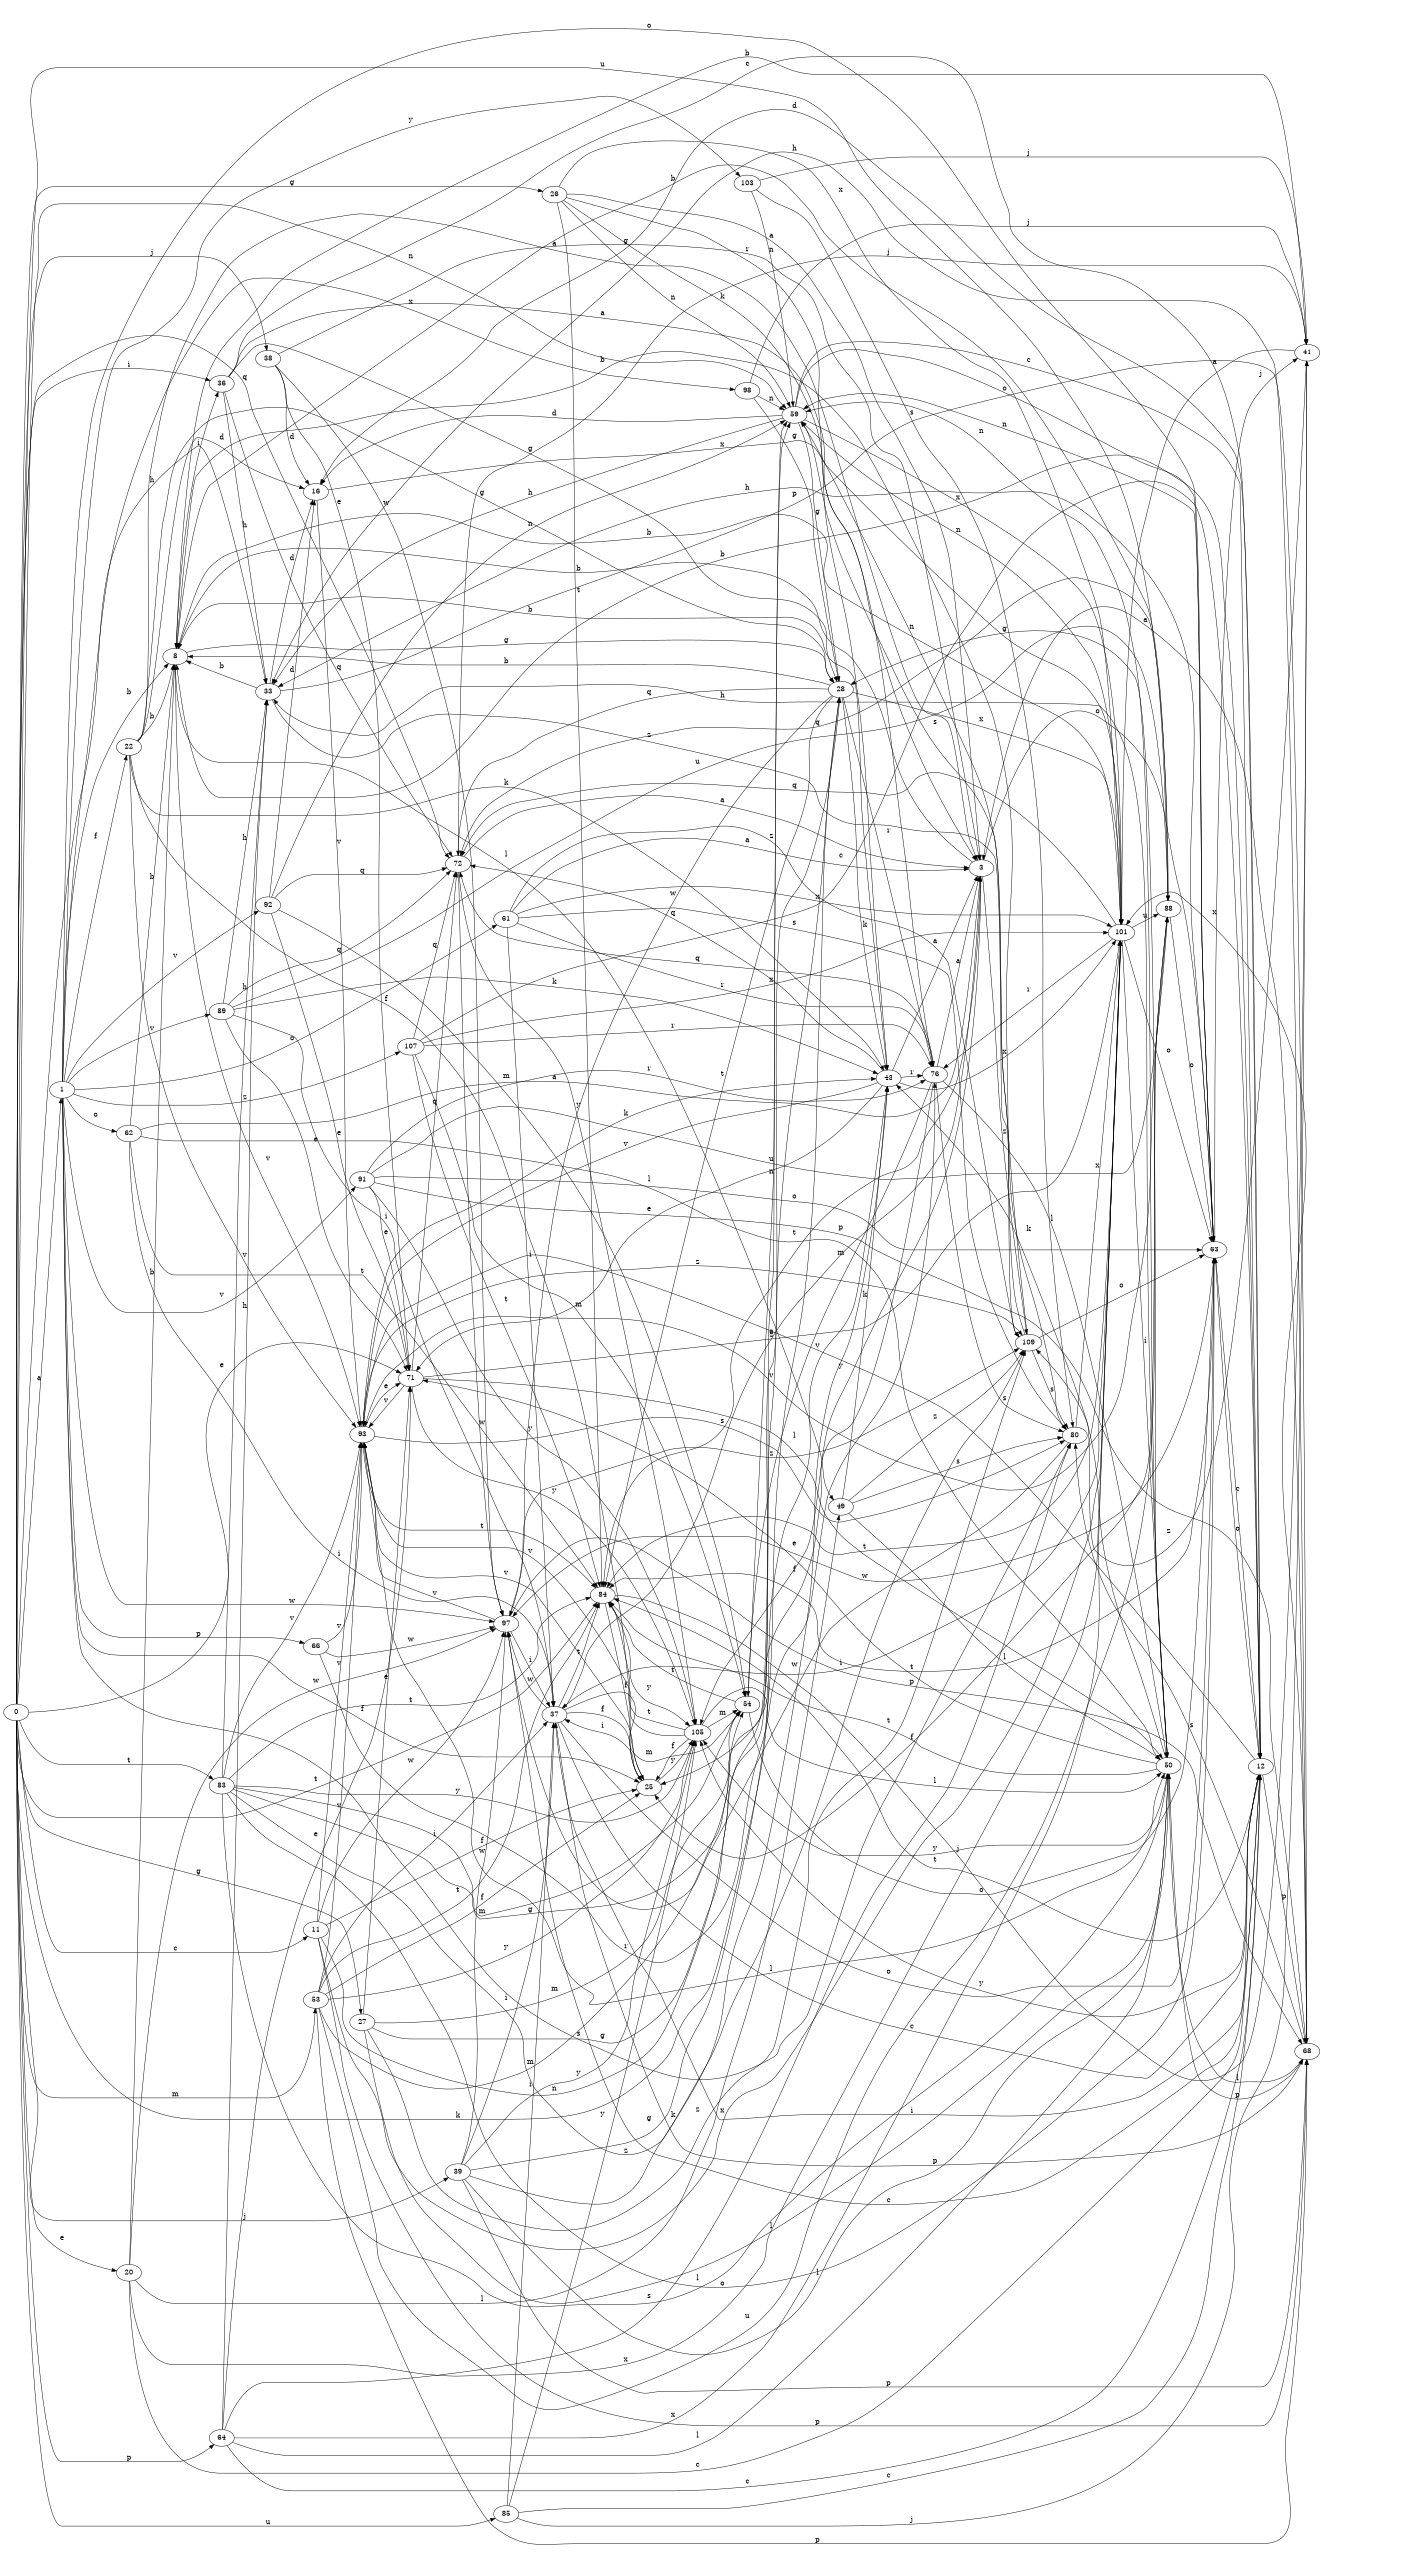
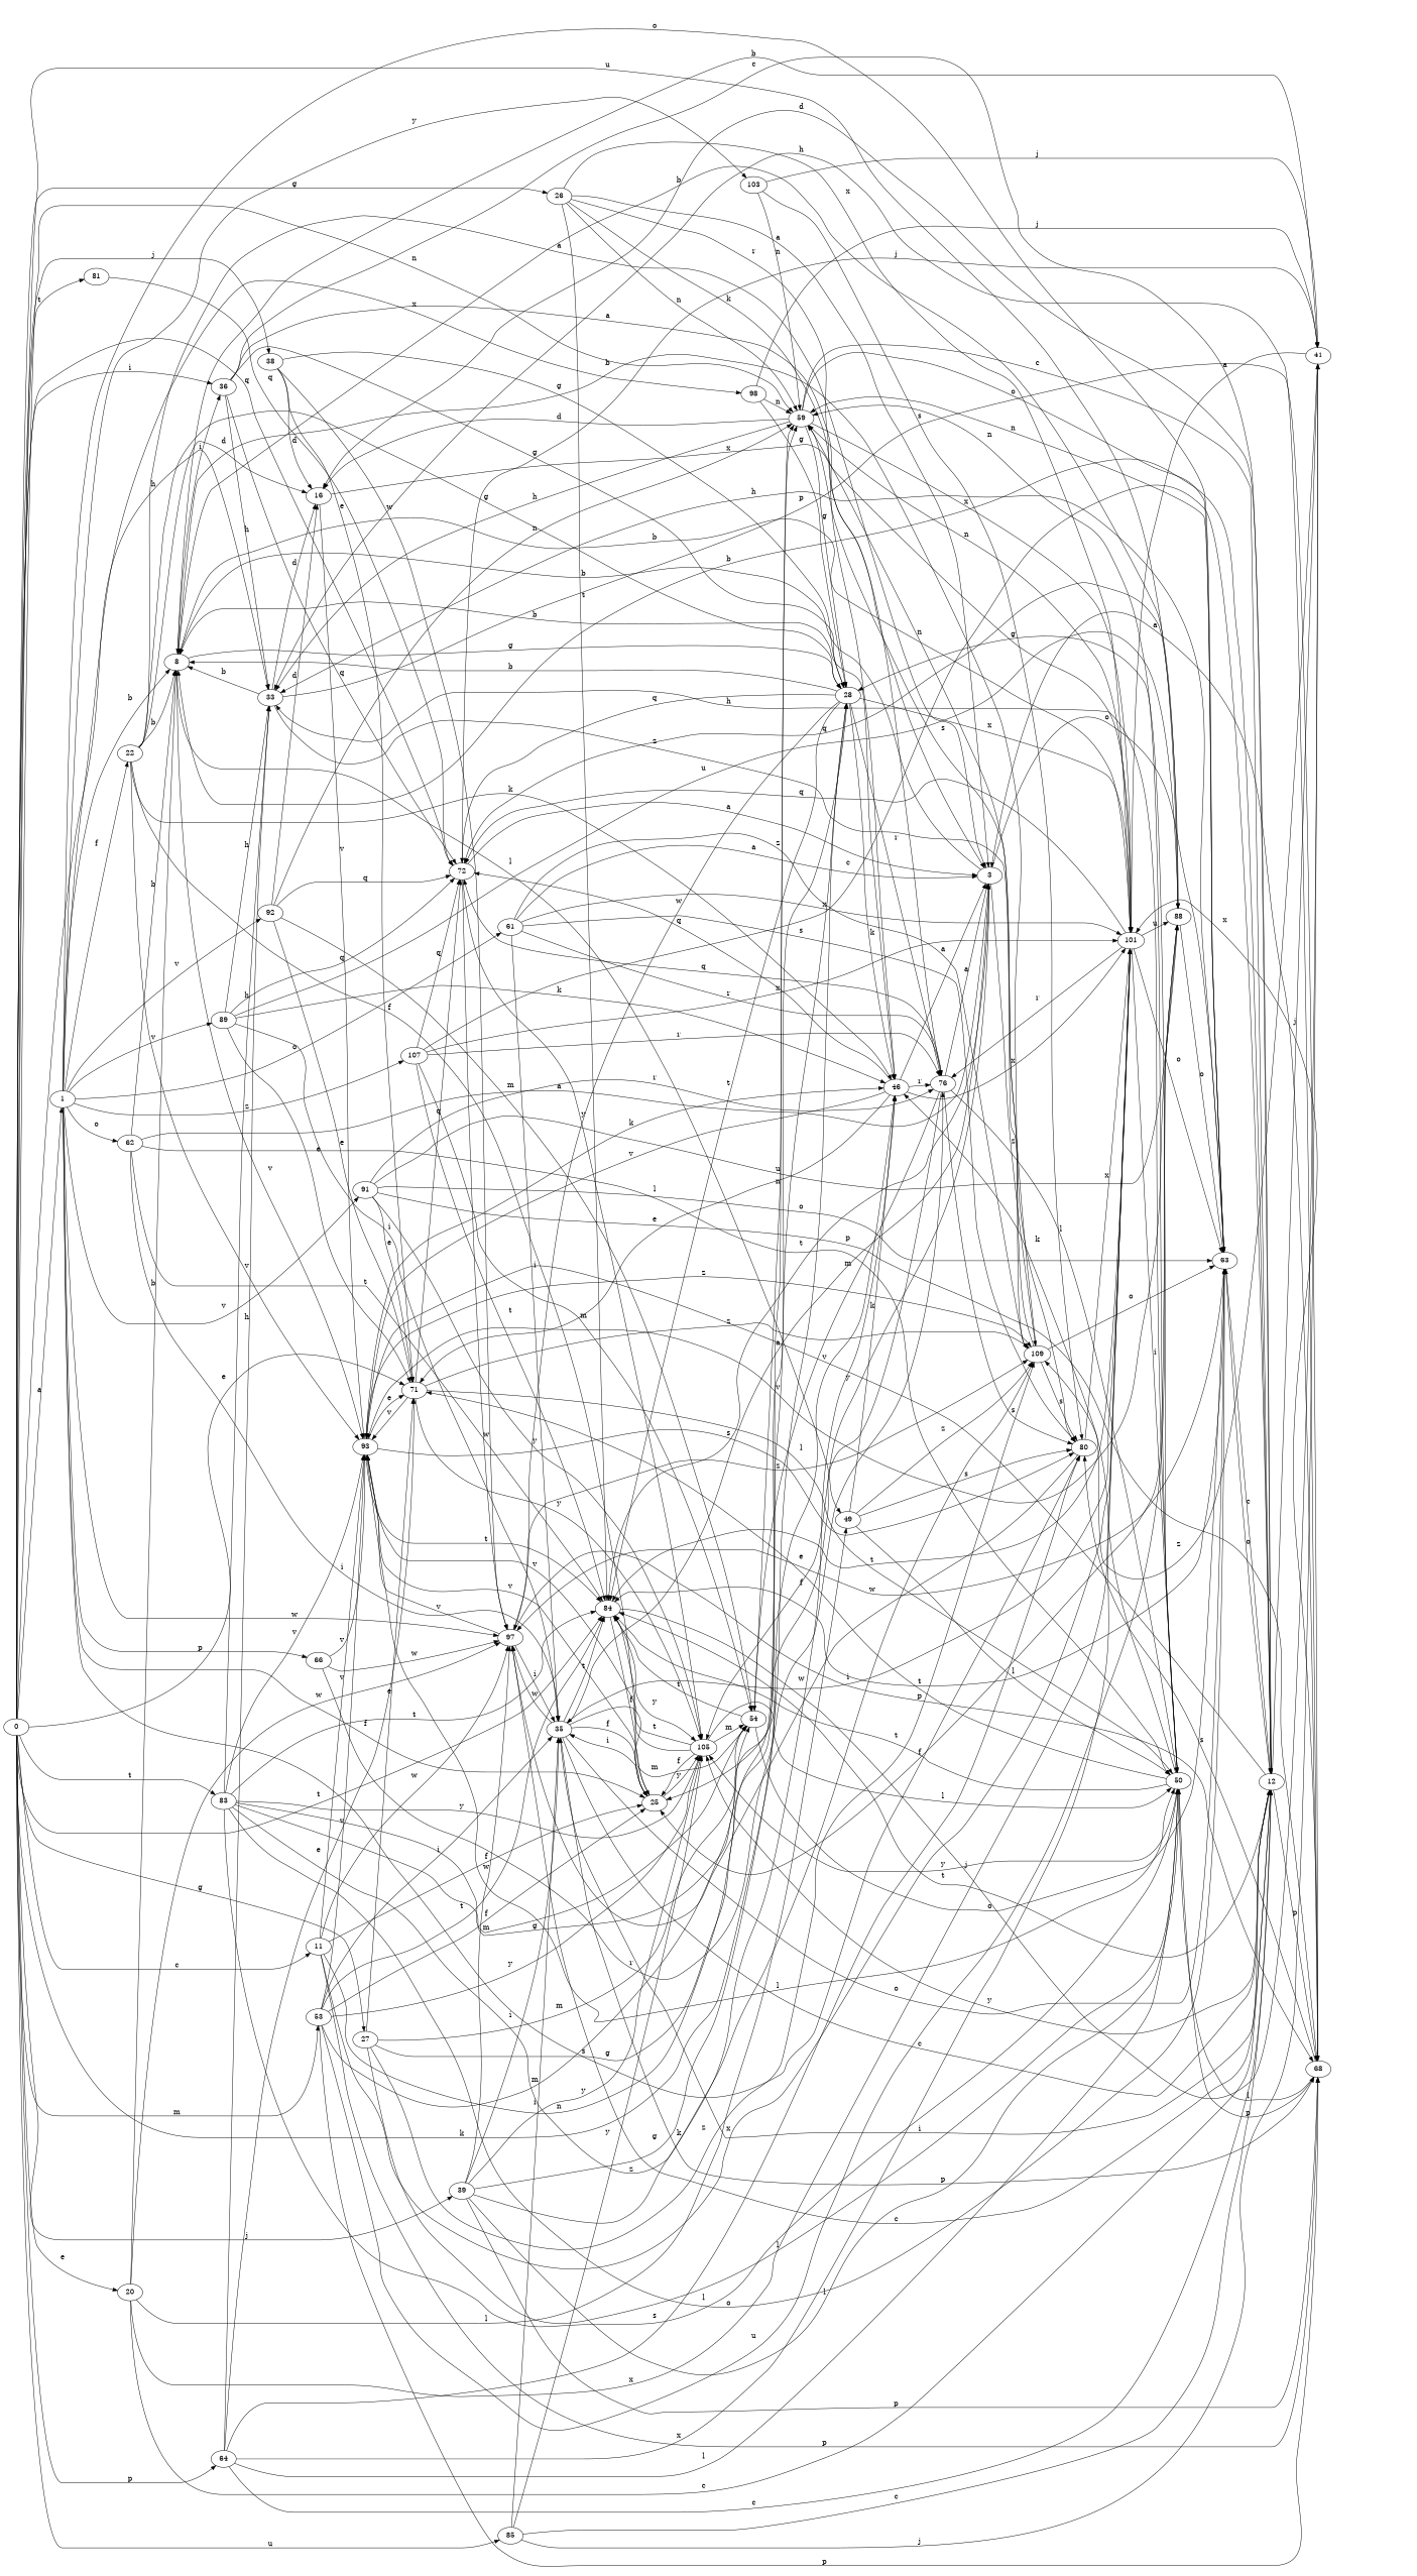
  strict digraph {
    rankdir=LR
    0
    1
    11
    20
    n5 [label=71]
    26
    27
    33
    36
    38
    39
-   46 [label=43]
+   46
    53
    59
    64
    72
+   81
    83
    84
    85
    88
    8
    22
    25
    61
    62
    63
    66
    80
    89
    91
    92
    97
    98
    103
    107
    93
    68
    101
    49
    12
    105
    109
    50
    3
    76
    28
    54
    16
-   37
+   37 [label=35]
    41
    0 -> 1 [label=a]
    0 -> 11 [label=c]
    0 -> 20 [label=e]
    0 -> n5 [label=e]
    0 -> 26 [label=g]
    0 -> 27 [label=g]
    0 -> 33 [label=h]
    0 -> 36 [label=i]
    0 -> 38 [label=j]
    0 -> 39 [label=j]
    0 -> 46 [label=k]
    0 -> 53 [label=m]
    0 -> 59 [label=n]
    0 -> 64 [label=p]
    0 -> 72 [label=q]
+   0 -> 81 [label=t]
    0 -> 83 [label=t]
    0 -> 84 [label=t]
    0 -> 85 [label=u]
    0 -> 88 [label=u]
    1 -> 8 [label=b]
    1 -> 22 [label=f]
    1 -> 25 [label=f]
    1 -> 61 [label=o]
    1 -> 62 [label=o]
    1 -> 63 [label=o]
    1 -> 66 [label=p]
    1 -> 80 [label=s]
    1 -> 89 [label=v]
    1 -> 91 [label=v]
    1 -> 92 [label=v]
    1 -> 97 [label=w]
    1 -> 98 [label=x]
    1 -> 103 [label=y]
    1 -> 107 [label=z]
    11 -> 59 [label=n]
    11 -> 25 [label=f]
    11 -> 97 [label=w]
    11 -> 93 [label=v]
    11 -> 68 [label=p]
    11 -> 101 [label=x]
    20 -> 8 [label=b]
    20 -> 97 [label=w]
    20 -> 101 [label=x]
    20 -> 49 [label=l]
    20 -> 12 [label=c]
    n5 -> 72 [label=q]
    n5 -> 93 [label=v]
    n5 -> 105 [label=y]
-   n5 -> 101 [label=z]
+   n5 -> 109 [label=z]
    n5 -> 50 [label=l]
    26 -> 46 [label=k]
    26 -> 59 [label=n]
    26 -> 84 [label=t]
    26 -> 101 [label=x]
    26 -> 3 [label=a]
    26 -> 76 [label=r]
    27 -> n5 [label=e]
    27 -> 109 [label=z]
    27 -> 50 [label=l]
    27 -> 28 [label=g]
    27 -> 54 [label=m]
    33 -> 8 [label=b]
    33 -> 68 [label=p]
    33 -> 109 [label=z]
    33 -> 16 [label=d]
    36 -> 33 [label=h]
    36 -> 72 [label=q]
    36 -> 12 [label=c]
    36 -> 3 [label=a]
    36 -> 28 [label=g]
    38 -> n5 [label=e]
    38 -> 97 [label=w]
-   38 -> 3 [label=g]
+   38 -> 28 [label=g]
    38 -> 16 [label=d]
    39 -> 46 [label=k]
    39 -> 97 [label=w]
    39 -> 68 [label=p]
    39 -> 105 [label=y]
    39 -> 50 [label=l]
    39 -> 28 [label=g]
    39 -> 37 [label=i]
    46 -> n5 [label=e]
    46 -> 72 [label=q]
    46 -> 8 [label=b]
    46 -> 93 [label=v]
    46 -> 101 [label=x]
    46 -> 3 [label=a]
    46 -> 76 [label=r]
    53 -> 84 [label=t]
    53 -> 88 [label=u]
    53 -> 25 [label=f]
    53 -> 93 [label=v]
    53 -> 68 [label=p]
    53 -> 105 [label=y]
    53 -> 54 [label=m]
    53 -> 37 [label=i]
    59 -> 33 [label=h]
    59 -> 63 [label=o]
    59 -> 80 [label=s]
    59 -> 101 [label=x]
    59 -> 12 [label=c]
    59 -> 28 [label=g]
    59 -> 16 [label=d]
    64 -> n5 [label=e]
    64 -> 33 [label=h]
    64 -> 80 [label=s]
    64 -> 101 [label=x]
    64 -> 12 [label=c]
    64 -> 50 [label=l]
    72 -> 97 [label=w]
    72 -> 105 [label=y]
    72 -> 3 [label=a]
    72 -> 41 [label=j]
+   81 -> 72 [label=q]
    83 -> 33 [label=h]
    83 -> 84 [label=t]
    83 -> 63 [label=o]
    83 -> 93 [label=v]
    83 -> 105 [label=y]
    83 -> 109 [label=z]
    83 -> 50 [label=l]
    83 -> 28 [label=g]
    83 -> 54 [label=m]
    84 -> 25 [label=f]
    84 -> 105 [label=y]
    84 -> 41 [label=j]
    85 -> 12 [label=c]
    85 -> 105 [label=y]
    85 -> 37 [label=i]
    85 -> 41 [label=j]
    88 -> 72 [label=q]
    88 -> 8 [label=b]
    88 -> 25 [label=f]
    88 -> 63 [label=o]
    88 -> 93 [label=v]
    8 -> 36 [label=i]
    8 -> 93 [label=v]
    8 -> 49 [label=l]
    8 -> 28 [label=g]
    22 -> 46 [label=k]
    22 -> 8 [label=b]
    22 -> 25 [label=f]
    22 -> 93 [label=v]
    22 -> 3 [label=a]
    22 -> 28 [label=g]
    22 -> 16 [label=d]
    25 -> 93 [label=v]
    25 -> 105 [label=y]
    25 -> 37 [label=i]
    61 -> 80 [label=s]
    61 -> 101 [label=x]
    61 -> 109 [label=z]
    61 -> 3 [label=a]
    61 -> 76 [label=r]
    61 -> 37 [label=i]
    62 -> 84 [label=t]
    62 -> 8 [label=b]
    62 -> 50 [label=l]
    62 -> 3 [label=a]
    62 -> 37 [label=i]
    63 -> 33 [label=h]
    63 -> 59 [label=n]
    63 -> 84 [label=t]
    63 -> 97 [label=w]
    63 -> 12 [label=c]
    66 -> 97 [label=w]
    66 -> 93 [label=v]
    66 -> 76 [label=r]
    80 -> 97 [label=w]
    80 -> 101 [label=x]
    89 -> n5 [label=e]
    89 -> 33 [label=h]
    89 -> 46 [label=k]
    89 -> 72 [label=q]
    89 -> 88 [label=u]
    89 -> 37 [label=i]
    91 -> n5 [label=e]
    91 -> 88 [label=u]
    91 -> 63 [label=o]
    91 -> 68 [label=p]
    91 -> 105 [label=y]
    91 -> 76 [label=r]
    92 -> n5 [label=e]
    92 -> 59 [label=n]
    92 -> 72 [label=q]
    92 -> 54 [label=m]
    92 -> 16 [label=d]
    97 -> 93 [label=v]
    97 -> 68 [label=p]
    97 -> 12 [label=c]
    97 -> 109 [label=z]
    97 -> 37 [label=i]
    98 -> 59 [label=n]
    98 -> 28 [label=g]
    98 -> 41 [label=j]
    103 -> 59 [label=n]
    103 -> 80 [label=s]
    103 -> 41 [label=j]
    107 -> 72 [label=q]
    107 -> 84 [label=t]
    107 -> 101 [label=x]
    107 -> 12 [label=c]
    107 -> 76 [label=r]
    107 -> 54 [label=m]
    93 -> n5 [label=e]
    93 -> 46 [label=k]
    93 -> 84 [label=t]
    93 -> 80 [label=s]
    93 -> 109 [label=z]
    93 -> 50 [label=l]
    68 -> 33 [label=h]
    68 -> 80 [label=s]
    68 -> 101 [label=x]
    68 -> 50 [label=l]
    68 -> 3 [label=a]
    101 -> 59 [label=n]
    101 -> 72 [label=q]
    101 -> 84 [label=t]
    101 -> 88 [label=u]
    101 -> 8 [label=b]
    101 -> 63 [label=o]
    101 -> 50 [label=i]
    101 -> 76 [label=r]
    101 -> 37 [label=i]
    49 -> 46 [label=k]
    49 -> 80 [label=s]
    49 -> 109 [label=z]
    49 -> 50 [label=l]
    12 -> 84 [label=t]
    12 -> 8 [label=b]
    12 -> 63 [label=o]
    12 -> 93 [label=v]
    12 -> 68 [label=p]
    12 -> 105 [label=y]
    12 -> 16 [label=d]
    12 -> 37 [label=i]
-   63 -> 41 [label=j]
+   12 -> 41 [label=j]
    105 -> 84 [label=t]
    105 -> 25 [label=f]
    105 -> 93 [label=v]
    105 -> 50 [label=l]
    105 -> 54 [label=m]
    109 -> 59 [label=n]
    109 -> 8 [label=b]
    109 -> 63 [label=o]
    109 -> 80 [label=s]
    50 -> n5 [label=e]
    50 -> 33 [label=h]
    50 -> 46 [label=k]
    50 -> 59 [label=n]
    50 -> 84 [label=t]
    50 -> 68 [label=p]
    50 -> 105 [label=y]
    50 -> 28 [label=g]
    3 -> 84 [label=t]
    3 -> 8 [label=b]
    3 -> 63 [label=o]
    3 -> 105 [label=y]
    3 -> 109 [label=z]
    76 -> 72 [label=q]
    76 -> 25 [label=f]
    76 -> 80 [label=s]
    76 -> 50 [label=l]
    76 -> 3 [label=a]
    76 -> 54 [label=m]
    28 -> 46 [label=k]
    28 -> 72 [label=q]
    28 -> 84 [label=t]
    28 -> 8 [label=b]
    28 -> 97 [label=w]
    28 -> 101 [label=x]
    28 -> 76 [label=r]
    54 -> 59 [label=n]
    54 -> 84 [label=t]
    54 -> 63 [label=o]
    16 -> 93 [label=v]
    16 -> 101 [label=x]
    37 -> 84 [label=t]
    37 -> 25 [label=f]
    37 -> 63 [label=o]
    37 -> 97 [label=w]
    37 -> 68 [label=p]
    37 -> 12 [label=c]
    37 -> 3 [label=a]
    37 -> 54 [label=m]
    41 -> 8 [label=b]
    41 -> 101 [label=a]
    41 -> 109 [label=z]
  }
